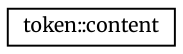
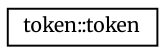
  digraph {
    rankdir=LR
    fontname=Merriweather
-   n1 [color=black fillcolor=white fontname=Merriweather fontsize=10 height=0.2 label="token::content" shape=record style=filled width=0.4]
+   n1 [color=black fillcolor=white fontname=Merriweather fontsize=10 height=0.2 label="token::token" shape=record style=filled width=0.4]
  }
